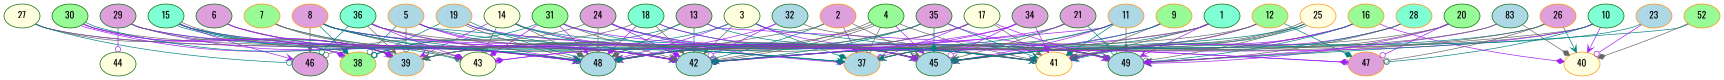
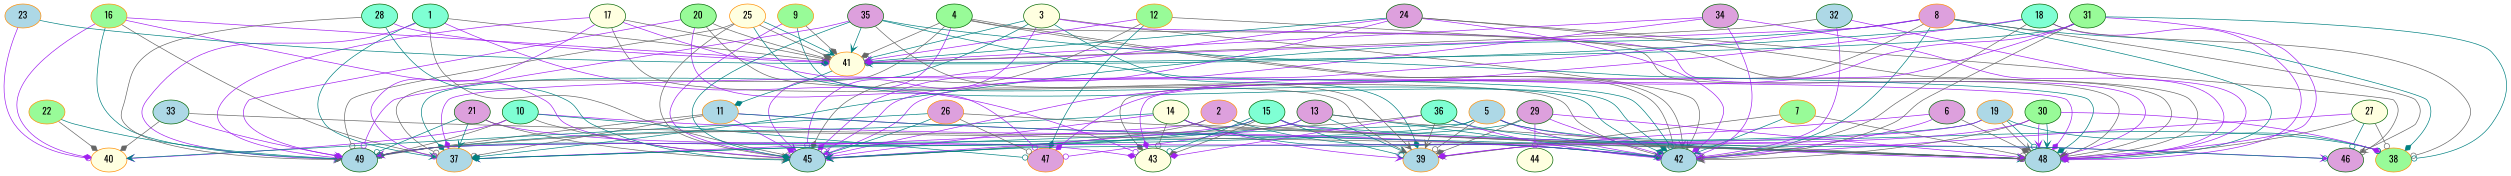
  digraph {
    fontname=Oswald
    node [alpha=0.10 color=darkgreen fillcolor=lightblue fontname=Oswald style=filled]
    edge [arrowhead=odot color=purple fontname=Oswald]
    1 [alpha=0.18 expect_size=1129333868378261028864 fillcolor=aquamarine]
    37 [alpha=0.05 color=darkorange expect_size=3221683639051783]
    41 [alpha=0.09 color=darkorange expect_size=420508200936674176 fillcolor=lightyellow]
    43 [alpha=0.15 expect_size=230685489135387410432 fillcolor=lightyellow]
    45 [alpha=0.17 expect_size=514905525446640320]
    49 [expect_size=33807214375303600]
    2 [alpha=0.17 color=darkorange expect_size=237073264824290976 fillcolor=plum]
    42 [alpha=0.12 expect_size=27930792433023224]
    48 [alpha=0.03 expect_size=14687164823652400]
    3 [alpha=0.07 expect_size=511702778859031616 fillcolor=lightyellow]
    39 [alpha=0.12 color=darkorange expect_size=427918634001946]
    4 [alpha=0.07 expect_size=19793600147767628 fillcolor=palegreen]
    5 [alpha=0.00 color=darkorange expect_size=4568078334463527]
    38 [alpha=0.13 color=darkorange expect_size=176981088130557804544 fillcolor=palegreen]
    6 [alpha=0.14 expect_size=1130784216684541 fillcolor=plum]
    7 [alpha=0.09 color=darkorange expect_size=1419585653289926144 fillcolor=palegreen]
    8 [alpha=0.18 color=darkorange expect_size=1996399062976781 fillcolor=plum]
    46 [alpha=0.13 expect_size=7464361937532213 fillcolor=plum]
    9 [alpha=0.11 color=darkorange expect_size=1301699183216741 fillcolor=palegreen]
    10 [alpha=0.20 expect_size=873398297596031488 fillcolor=aquamarine]
    40 [alpha=0.09 color=darkorange expect_size=16430465151500810 fillcolor=lightyellow]
    47 [alpha=0.18 color=darkorange expect_size=1409708866672821010432 fillcolor=plum]
    11 [alpha=0.20 color=darkorange expect_size=168965756152585184]
    12 [alpha=0.03 color=darkorange expect_size=53630829414036904 fillcolor=palegreen]
    13 [alpha=0.17 expect_size=984737707167844401152 fillcolor=plum]
    14 [alpha=0.04 expect_size=47964949122445744 fillcolor=lightyellow]
    15 [alpha=0.12 expect_size=538008818075784768 fillcolor=aquamarine]
    16 [alpha=0.11 color=darkorange expect_size=5446837822559005 fillcolor=palegreen]
    17 [alpha=0.04 expect_size=10536888621855912 fillcolor=lightyellow]
    18 [alpha=0.07 expect_size=1702947698796327337984 fillcolor=aquamarine]
    19 [alpha=0.11 color=darkorange expect_size=593859180394453139456]
    20 [alpha=0.01 expect_size=6120501037676356 fillcolor=palegreen]
    21 [alpha=0.12 expect_size=12443786412578144 fillcolor=plum]
-   22 [color=darkorange expect_size=10959578467552286 fillcolor=palegreen label=52]
+   22 [color=darkorange expect_size=10959578467552286 fillcolor=palegreen]
    23 [alpha=0.08 color=darkorange expect_size=12959520223931310]
    24 [alpha=0.08 expect_size=33017334146816728 fillcolor=plum]
    25 [alpha=0.16 color=darkorange expect_size=10154255822318632 fillcolor=lightyellow]
    26 [alpha=0.03 color=darkorange expect_size=456097176889413599232 fillcolor=plum]
    27 [alpha=0.13 expect_size=5543870785474912 fillcolor=lightyellow]
-   28 [color=darkorange expect_size=833050264098508 fillcolor=aquamarine]
+   28 [expect_size=833050264098508 fillcolor=aquamarine]
    29 [alpha=0.08 expect_size=187401432884368637952 fillcolor=plum]
    44 [alpha=0.13 expect_size=209195417938237063168 fillcolor=lightyellow]
    30 [alpha=0.01 expect_size=10167501442904216 fillcolor=palegreen]
    31 [alpha=0.03 expect_size=360503429548231040 fillcolor=palegreen]
    32 [expect_size=557980286889479424]
-   33 [alpha=0.19 expect_size=224325039231716032512 label=83]
+   33 [alpha=0.19 expect_size=224325039231716032512]
    34 [alpha=0.06 expect_size=32158819985947576 fillcolor=plum]
    35 [alpha=0.19 expect_size=1449936713866870259712 fillcolor=plum]
    36 [alpha=0.14 expect_size=6634017132048284 fillcolor=aquamarine]
    1 -> 37 [arrowhead=vee color=teal]
    1 -> 41 [arrowhead=diamond color=gray40]
    1 -> 43
    1 -> 45 [color=gray40]
    1 -> 49 [arrowhead=vee]
    2 -> 37 [arrowhead=vee]
    2 -> 45 [arrowhead=vee color=gray40]
    2 -> 42 [color=teal]
    2 -> 48 [color=gray40]
    3 -> 37 [arrowhead=diamond color=teal]
    3 -> 41 [color=teal]
    3 -> 45
    3 -> 42 [arrowhead=vee color=gray40]
    3 -> 48 [arrowhead=diamond]
    3 -> 39 [arrowhead=diamond color=teal]
    4 -> 37 [color=gray40]
    4 -> 41 [arrowhead=diamond color=gray40]
    4 -> 45 [arrowhead=vee]
    4 -> 42 [color=gray40]
    4 -> 42 [arrowhead=vee color=gray40]
    4 -> 48 [arrowhead=vee color=gray40]
    5 -> 37 [arrowhead=vee color=teal]
    5 -> 49 [color=teal]
    5 -> 42 [arrowhead=diamond]
    5 -> 48
    5 -> 39 [color=gray40]
    5 -> 38 [color=teal]
    6 -> 42 [arrowhead=vee]
    6 -> 48 [arrowhead=diamond color=gray40]
    6 -> 39 [arrowhead=vee]
    7 -> 42 [arrowhead=vee color=teal]
    7 -> 48 [color=gray40]
    7 -> 39 [arrowhead=diamond color=gray40]
    8 -> 37 [arrowhead=diamond color=teal]
    8 -> 41 [arrowhead=diamond]
    8 -> 43 [arrowhead=diamond color=gray40]
    8 -> 45 [arrowhead=vee]
    8 -> 42 [color=teal]
    8 -> 48 [color=teal]
    8 -> 38 [arrowhead=diamond color=teal]
    8 -> 46 [arrowhead=vee color=gray40]
    9 -> 41 [arrowhead=diamond color=gray40]
    9 -> 45
    9 -> 42 [arrowhead=diamond color=teal]
    10 -> 45 [arrowhead=vee color=gray40]
    10 -> 49 [arrowhead=vee color=gray40]
    10 -> 42
    10 -> 40 [arrowhead=vee]
    10 -> 47 [color=teal]
    11 -> 37 [color=gray40]
-   11 -> 41 [arrowhead=diamond color=teal]
+   41 -> 11 [arrowhead=diamond color=teal]
    11 -> 45 [arrowhead=diamond]
    11 -> 49 [arrowhead=diamond color=gray40]
    11 -> 42
    11 -> 48 [arrowhead=vee color=teal]
    12 -> 41 [arrowhead=vee]
    12 -> 45 [arrowhead=diamond color=gray40]
    12 -> 48 [arrowhead=vee color=gray40]
    12 -> 47 [arrowhead=diamond color=teal]
    13 -> 45 [arrowhead=vee color=teal]
    13 -> 42 [arrowhead=vee color=teal]
    13 -> 48 [arrowhead=diamond color=gray40]
    13 -> 39 [arrowhead=vee color=teal]
    13 -> 47
    14 -> 43 [color=gray40]
    14 -> 45 [arrowhead=vee]
    14 -> 49 [arrowhead=diamond color=teal]
    14 -> 42 [arrowhead=diamond color=teal]
    14 -> 48 [arrowhead=diamond color=gray40]
    14 -> 39 [arrowhead=vee]
    15 -> 43 [color=teal]
    15 -> 43 [arrowhead=diamond color=gray40]
    15 -> 45
    15 -> 49 [color=teal]
    15 -> 48 [arrowhead=vee color=teal]
    15 -> 39 [color=teal]
    15 -> 46 [arrowhead=vee]
    16 -> 37 [color=gray40]
    16 -> 41 [arrowhead=vee]
    16 -> 45
    16 -> 49 [arrowhead=diamond color=teal]
    16 -> 40 [arrowhead=diamond]
    17 -> 37
    17 -> 41 [arrowhead=vee color=gray40]
    17 -> 49 [arrowhead=vee]
    17 -> 48 [arrowhead=diamond]
    17 -> 39 [arrowhead=vee color=gray40]
    18 -> 41 [arrowhead=vee color=teal]
    18 -> 45
    18 -> 42 [arrowhead=vee color=gray40]
    18 -> 48 [arrowhead=diamond]
    18 -> 38 [color=gray40]
    19 -> 45 [arrowhead=vee color=teal]
    19 -> 49 [arrowhead=vee]
    19 -> 48 [arrowhead=vee color=gray40]
    19 -> 48 [color=teal]
    19 -> 38 [color=teal]
    20 -> 41 [arrowhead=vee color=gray40]
    20 -> 49 [arrowhead=vee]
    20 -> 42 [color=gray40]
    20 -> 47
    21 -> 37 [arrowhead=vee color=teal]
    21 -> 43 [arrowhead=diamond]
    21 -> 45 [arrowhead=vee color=gray40]
    21 -> 49 [color=teal]
    22 -> 49 [arrowhead=vee color=teal]
    22 -> 40 [arrowhead=diamond color=gray40]
    23 -> 41 [arrowhead=diamond color=teal]
    23 -> 40
    24 -> 37 [arrowhead=diamond]
    24 -> 41 [arrowhead=vee color=teal]
    24 -> 45 [arrowhead=diamond]
    24 -> 42 [arrowhead=diamond]
    24 -> 48 [color=gray40]
    24 -> 46 [color=gray40]
    25 -> 41 [arrowhead=diamond color=gray40]
    25 -> 41 [arrowhead=vee color=teal]
    25 -> 45 [arrowhead=vee color=gray40]
    25 -> 49 [color=gray40]
    25 -> 42 [arrowhead=diamond color=teal]
    26 -> 45 [color=teal]
    26 -> 48 [arrowhead=diamond color=gray40]
    26 -> 40 [arrowhead=vee color=teal]
    26 -> 47 [color=gray40]
    27 -> 42 [arrowhead=diamond]
    27 -> 48 [arrowhead=vee color=gray40]
    27 -> 38 [color=gray40]
    27 -> 46 [color=teal]
    28 -> 41
    28 -> 45 [arrowhead=vee color=teal]
    28 -> 49 [arrowhead=vee color=gray40]
    29 -> 37 [arrowhead=diamond color=teal]
    29 -> 42
    29 -> 48 [arrowhead=vee]
    29 -> 39 [arrowhead=diamond color=gray40]
    29 -> 44
    30 -> 42 [arrowhead=vee color=gray40]
    30 -> 48 [arrowhead=vee]
    30 -> 48 [arrowhead=vee color=teal]
    30 -> 39 [arrowhead=diamond]
    30 -> 38 [arrowhead=diamond]
    31 -> 41 [color=teal]
    31 -> 43 [arrowhead=diamond]
    31 -> 42 [arrowhead=vee color=gray40]
    31 -> 48 [arrowhead=vee]
    31 -> 38 [color=teal]
    31 -> 47 [arrowhead=diamond]
    32 -> 41 [color=gray40]
    32 -> 42
    32 -> 48 [arrowhead=diamond]
    33 -> 49 [arrowhead=diamond]
    33 -> 48 [color=gray40]
    33 -> 40 [arrowhead=diamond color=gray40]
    34 -> 41 [arrowhead=diamond]
    34 -> 45
    34 -> 42
    34 -> 48 [arrowhead=vee]
    35 -> 41 [arrowhead=vee color=teal]
    35 -> 45 [arrowhead=diamond color=teal]
    35 -> 49
    35 -> 42 [color=teal]
    35 -> 48 [arrowhead=diamond color=teal]
    35 -> 39 [arrowhead=vee color=gray40]
    36 -> 43 [arrowhead=diamond]
-   36 -> 45 [color=gray40]
    36 -> 49 [color=gray40]
    36 -> 42
    36 -> 39 [arrowhead=vee color=gray40]
    36 -> 46 [color=teal]
  }
